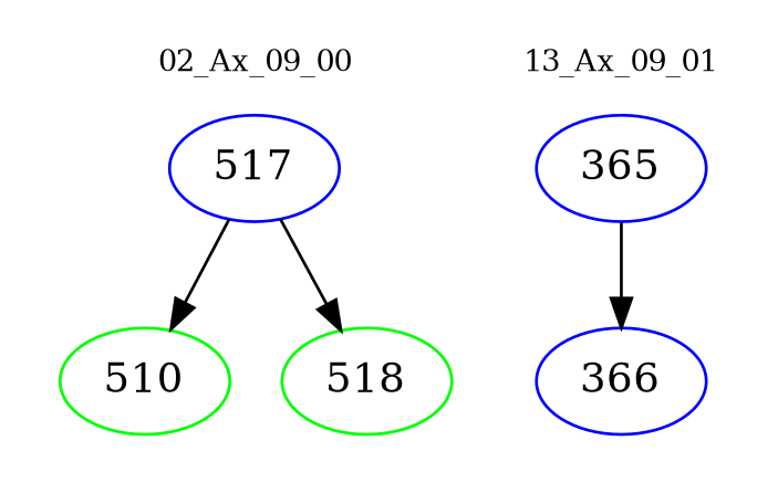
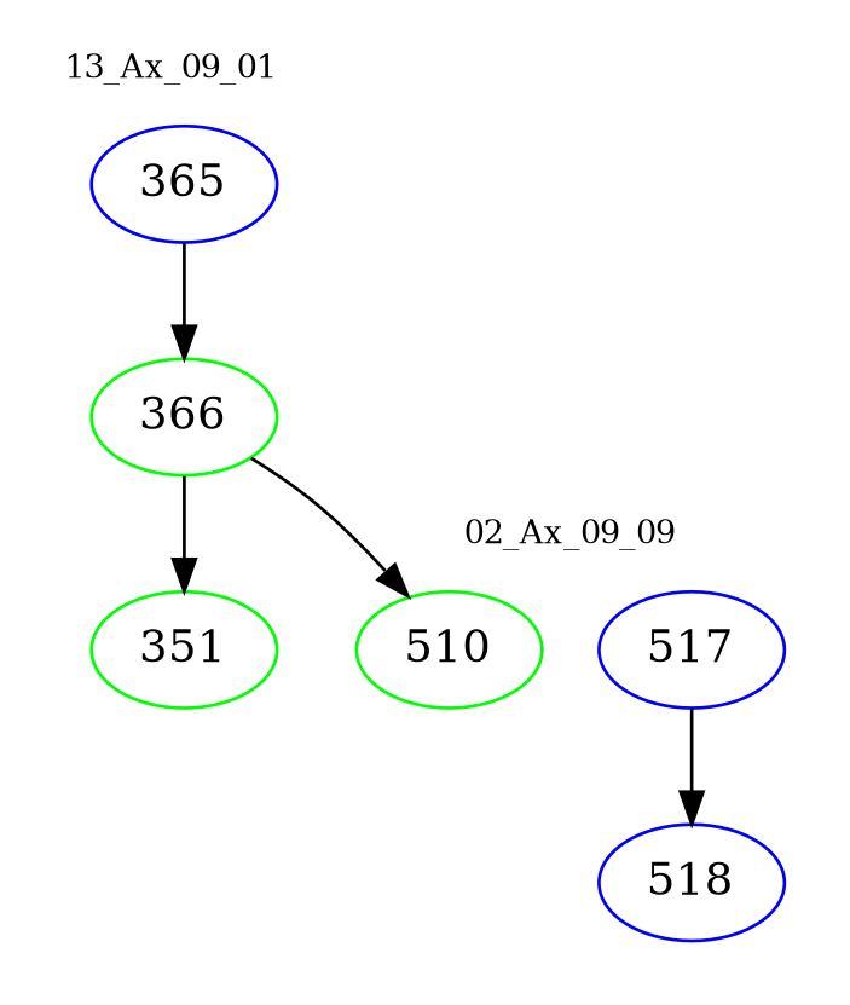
  digraph {
    node [color=blue]
    edge [color=black]
    n1 [label=517]
    n2 [color=green label=510]
-   n3 [color=green label=518]
-   n4 [label=366]
+   n3 [label=518]
+   n4 [color=green label=366]
+   n5 [color=green label=351]
    n6 [label=365]
    subgraph cluster_1 {
      color=white
      fontsize=10
-     label="02_Ax_09_00"
+     label="02_Ax_09_09"
      n1
      n2
      n3
    }
    subgraph cluster_2 {
      color=white
      fontsize=10
      label="13_Ax_09_01"
      n4
+     n5
      n6
    }
-   n1 -> n2
+   n4 -> n2
    n1 -> n3
+   n4 -> n5
    n6 -> n4
  }
